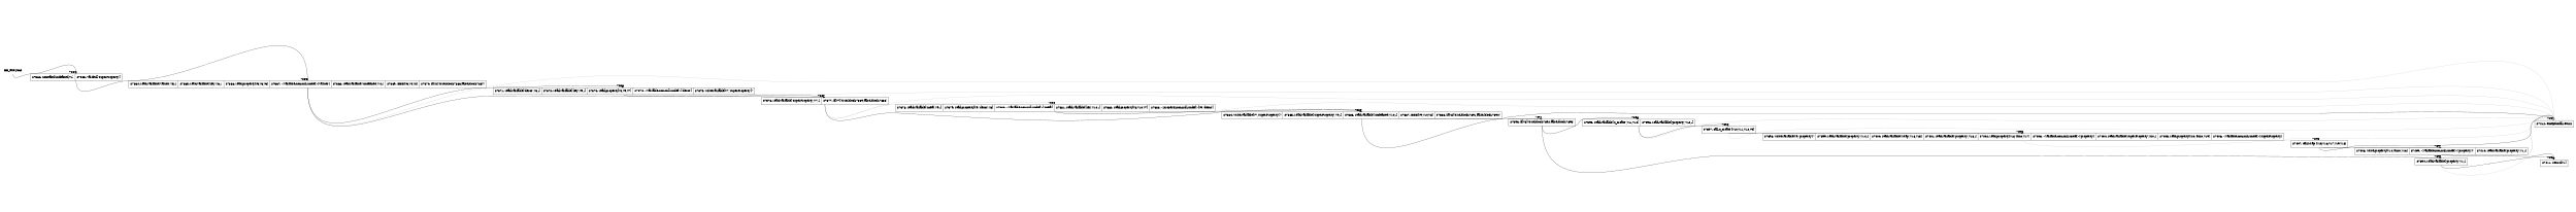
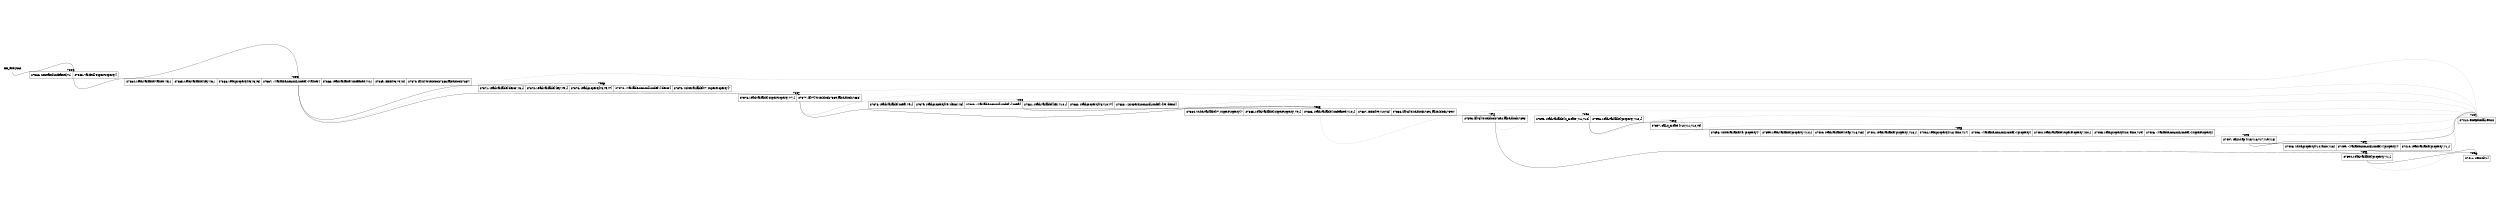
  digraph {
    rankdir=LR
    node [shape=record]
    edge [headport=n tailport=s]
    n1 [label=BB_entry662 shape=none]
    n2 [label="{27362: constant[undefined,v1]|27363: vardecl['superProperty']}"]
    n3 [label="{27364: read-variable['values',v5,-]|27365: read-variable['key',v6,-]|27366: read-property[v5,v6,v3]|27367: \<variable-non-null-undef\>['values']|27368: read-variable['undefined',v4,-]|27369: ===[v3,v4,v2]|27370: if[v2](true-block:7886,false-block:7887)}"]
    n4 [label="{27371: read-variable['descs',v8,-]|27372: read-variable['key',v9,-]|27373: read-property[v8,v9,v7]|27374: \<variable-non-null-undef\>['descs']|27375: write-variable[v7,'superProperty']*}"]
    n5 [label="{27376: read-variable['superProperty',v7,-]|27377: if[v7](true-block:7889,false-block:7888)}"]
    n6 [label="{27412: exceptional-return}"]
    n7 [label="{27384: write-variable[v7,'superProperty']*|27385: read-variable['superProperty',v9,-]|27386: read-variable['undefined',v10,-]|27387: ===[v9,v10,v8]|27388: if[v8](true-block:7891,false-block:7890)}"]
    n8 [label="{27378: read-variable['meta',v9,-]|27379: read-property[v9,'descs',v8]|27380: \<variable-non-null-undef\>['meta']|27381: read-variable['key',v10,-]|27382: read-property[v8,v10,v7]|27383: \<property-non-null-undef\>[v9,'descs']}"]
    n9 [label="{27393: if[v8](true-block:7892,false-block:7893)}"]
    n10 [label="{27394: read-variable['property',v1,-]}"]
    n11 [label="{27395: read-variable['o_create',v11,v10]|27396: read-variable['property',v12,-]}"]
    n12 [label="{27411: return[v1]}"]
    n13 [label="{27397: call-o_create [v10,v11,v12,v9]}"]
    n14 [label="{27398: write-variable[v9,'property']*|27399: read-variable['property',v14,-]|27400: read-variable['wrap',v16,v15]|27401: read-variable['property',v18,-]|27402: read-property[v18,'func',v17]|27403: \<variable-non-null-undef\>['property']|27404: read-variable['superProperty',v20,-]|27405: read-property[v20,'func',v19]|27406: \<variable-non-null-undef\>['superProperty']}"]
    n15 [label="{27407: call-wrap [v15,v16,v17,v19,v13]}"]
    n16 [label="{27408: write-property[v14,'func',v13]|27409: \<variable-non-null-undef\>['property']*|27410: read-variable['property',v1,-]}"]
    n1 -> n2 [headlabel="    7884"]
    n2 -> n3 [headlabel="      7885"]
    n3 -> n4 [headlabel="      7886"]
    n3 -> n5 [headlabel="      7887"]
    n3 -> n6 [color=gray headlabel="      7899"]
-   n4 -> n5
    n4 -> n6 [color=gray]
    n5 -> n6 [color=gray]
    n5 -> n7 [headlabel="      7889"]
    n5 -> n8 [color=gray headlabel="      7888"]
-   n7 -> n6 [color=black]
+   n7 -> n6 [color=gray]
    n7 -> n9 [headlabel="      7891"]
    n8 -> n6 [color=gray]
    n8 -> n7
    n9 -> n10 [headlabel="      7892"]
-   n9 -> n11 [headlabel="      7893"]
+   n9 -> n11 [headlabel="      7893" color=gray]
    n10 -> n6 [color=gray]
    n10 -> n12 [headlabel="      7898"]
    n11 -> n6 [color=gray]
    n11 -> n13 [headlabel="      7894"]
    n13 -> n6 [color=gray]
    n13 -> n14 [headlabel="      7895"]
    n14 -> n6 [color=gray]
    n14 -> n15 [color=gray headlabel="      7896"]
    n15 -> n6 [color=black]
    n15 -> n16 [headlabel="      7897"]
    n16 -> n6 [color=gray]
    n16 -> n12
  }
